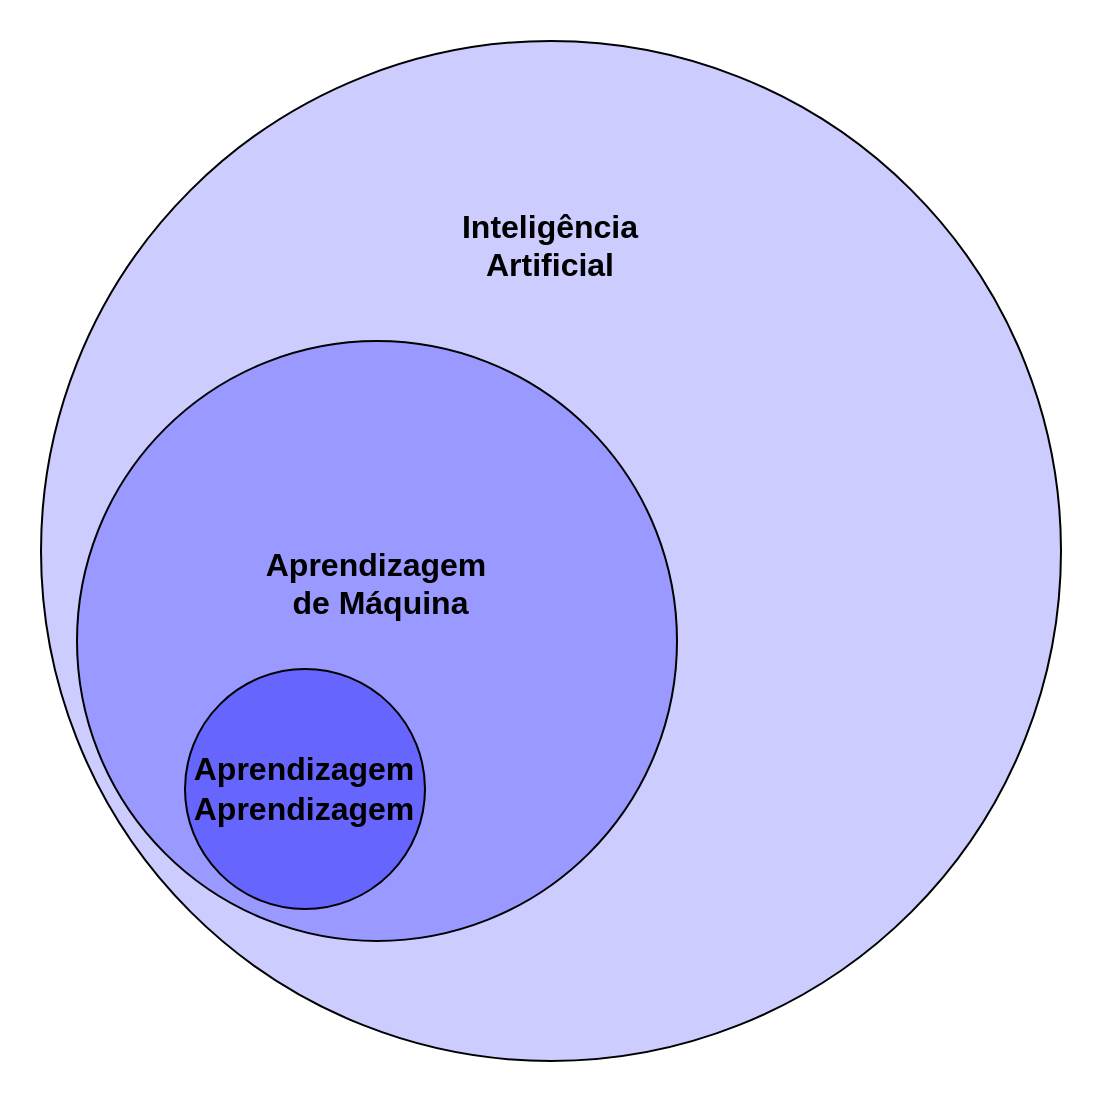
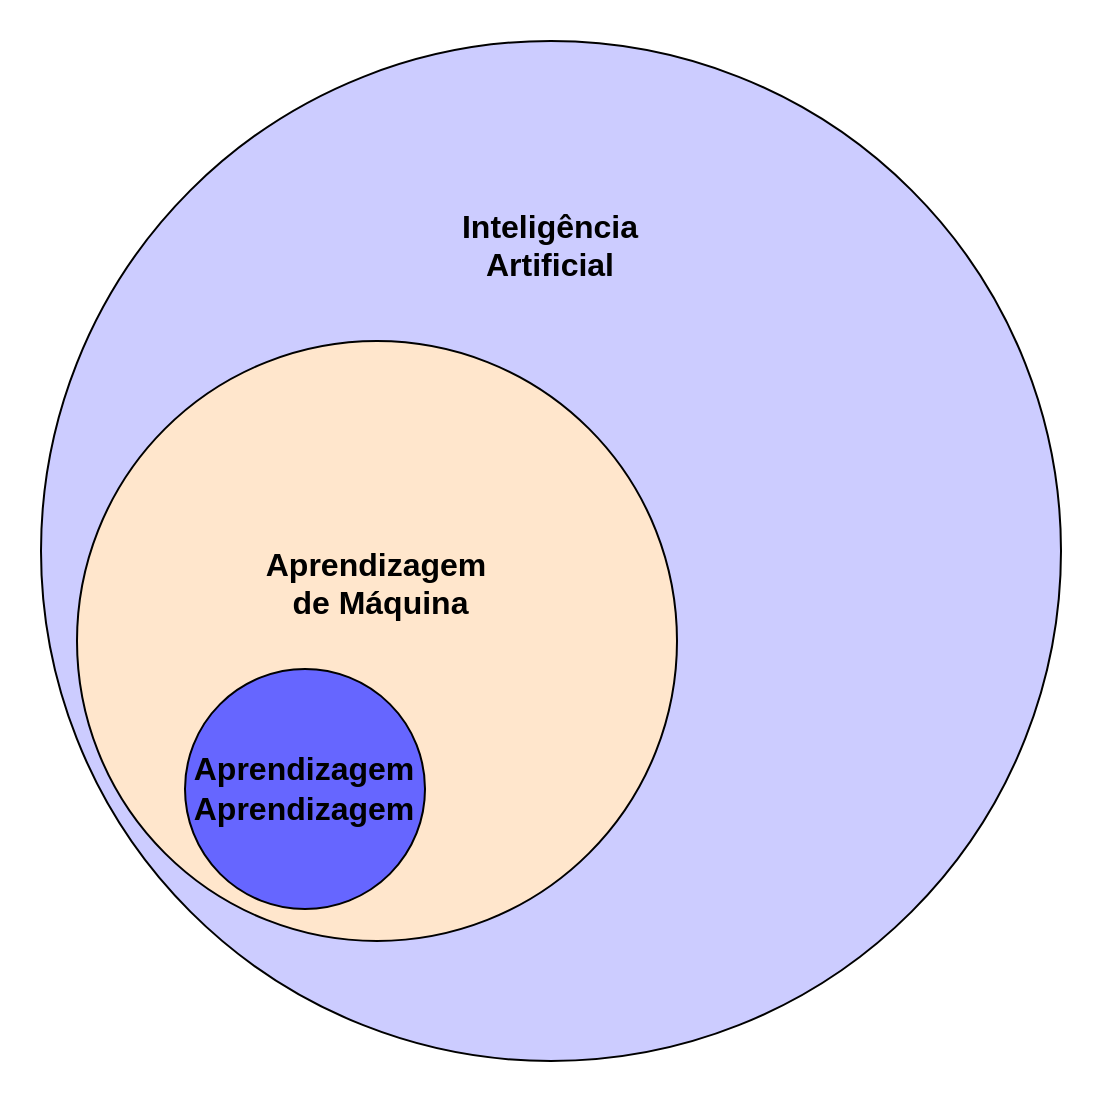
  <mxCell id="0" />
  <mxCell id="1" parent="0" />
  <mxCell id="2" value="&lt;br style=&quot;font-size: 16px&quot;&gt;&lt;br style=&quot;font-size: 16px&quot;&gt;&lt;br style=&quot;font-size: 16px&quot;&gt;&lt;br style=&quot;font-size: 16px&quot;&gt;Inteligência&lt;br style=&quot;font-size: 16px&quot;&gt;Artificial" style="ellipse;whiteSpace=wrap;html=1;aspect=fixed;verticalAlign=top;fillColor=#CCCCFF;fontSize=16;fontStyle=1" vertex="1" parent="1"><mxGeometry x="20" y="20" width="510" height="510" as="geometry" /></mxCell>
- <mxCell id="3" value="&lt;br style=&quot;font-size: 16px&quot;&gt;&lt;br style=&quot;font-size: 16px&quot;&gt;&lt;br style=&quot;font-size: 16px&quot;&gt;&lt;br style=&quot;font-size: 16px&quot;&gt;&lt;br style=&quot;font-size: 16px&quot;&gt;Aprendizagem&lt;br style=&quot;font-size: 16px&quot;&gt;&amp;nbsp;de Máquina" style="ellipse;whiteSpace=wrap;html=1;aspect=fixed;verticalAlign=top;fillColor=#9999FF;fontSize=16;fontStyle=1" vertex="1" parent="1"><mxGeometry x="38" y="170" width="300" height="300" as="geometry" /></mxCell>
+ <mxCell id="3" value="&lt;br style=&quot;font-size: 16px&quot;&gt;&lt;br style=&quot;font-size: 16px&quot;&gt;&lt;br style=&quot;font-size: 16px&quot;&gt;&lt;br style=&quot;font-size: 16px&quot;&gt;&lt;br style=&quot;font-size: 16px&quot;&gt;Aprendizagem&lt;br style=&quot;font-size: 16px&quot;&gt;&amp;nbsp;de Máquina" style="ellipse;whiteSpace=wrap;html=1;aspect=fixed;verticalAlign=top;fillColor=#ffe6cc;fontSize=16;fontStyle=1;" vertex="1" parent="1"><mxGeometry x="38" y="170" width="300" height="300" as="geometry" /></mxCell>
  <mxCell id="4" value="Aprendizagem&lt;br style=&quot;font-size: 16px;&quot;&gt;Aprendizagem" style="ellipse;whiteSpace=wrap;html=1;aspect=fixed;gradientColor=none;fillColor=#6666FF;fontSize=16;fontStyle=1" vertex="1" parent="1"><mxGeometry x="92" y="334" width="120" height="120" as="geometry" /></mxCell>
